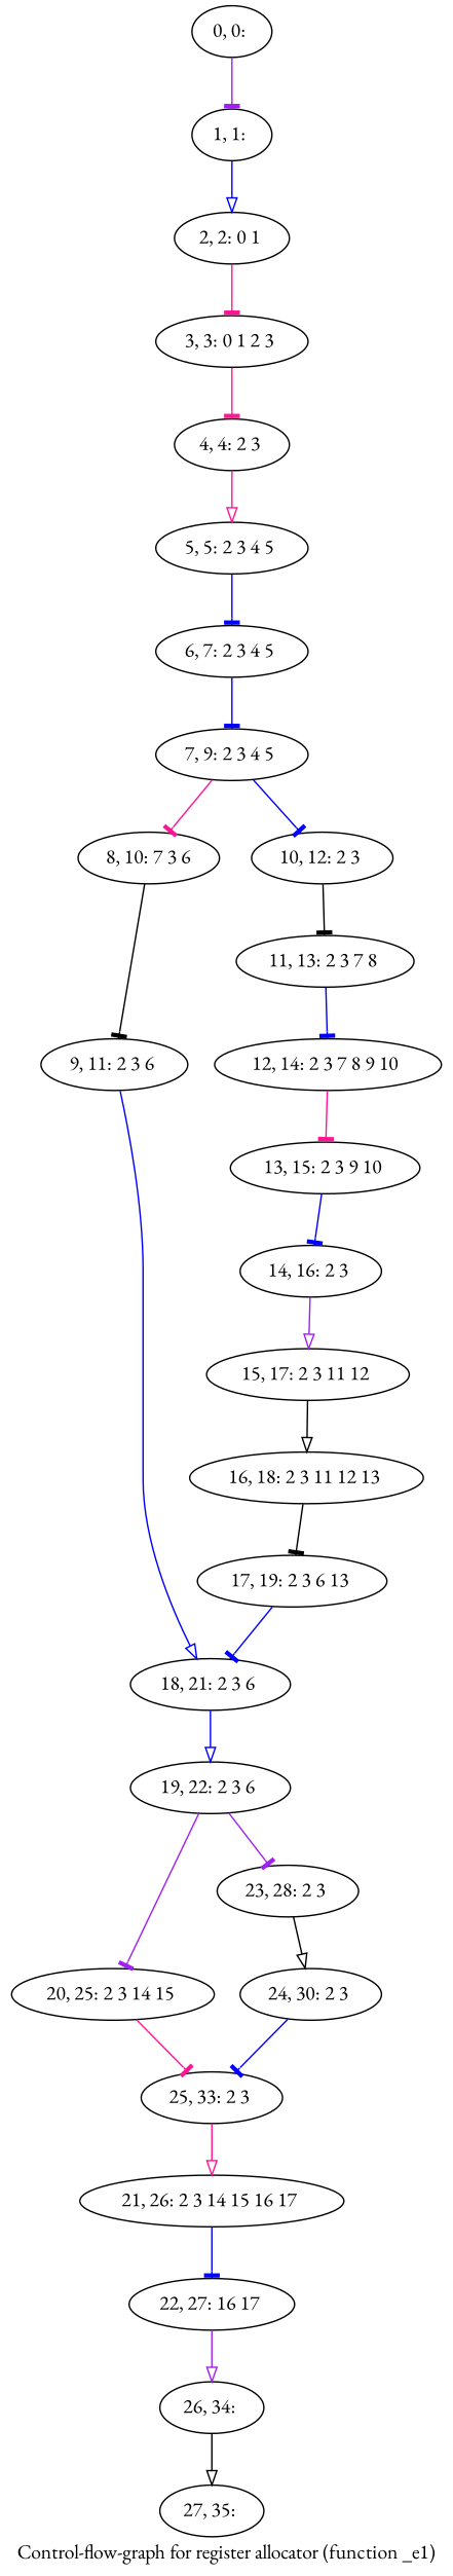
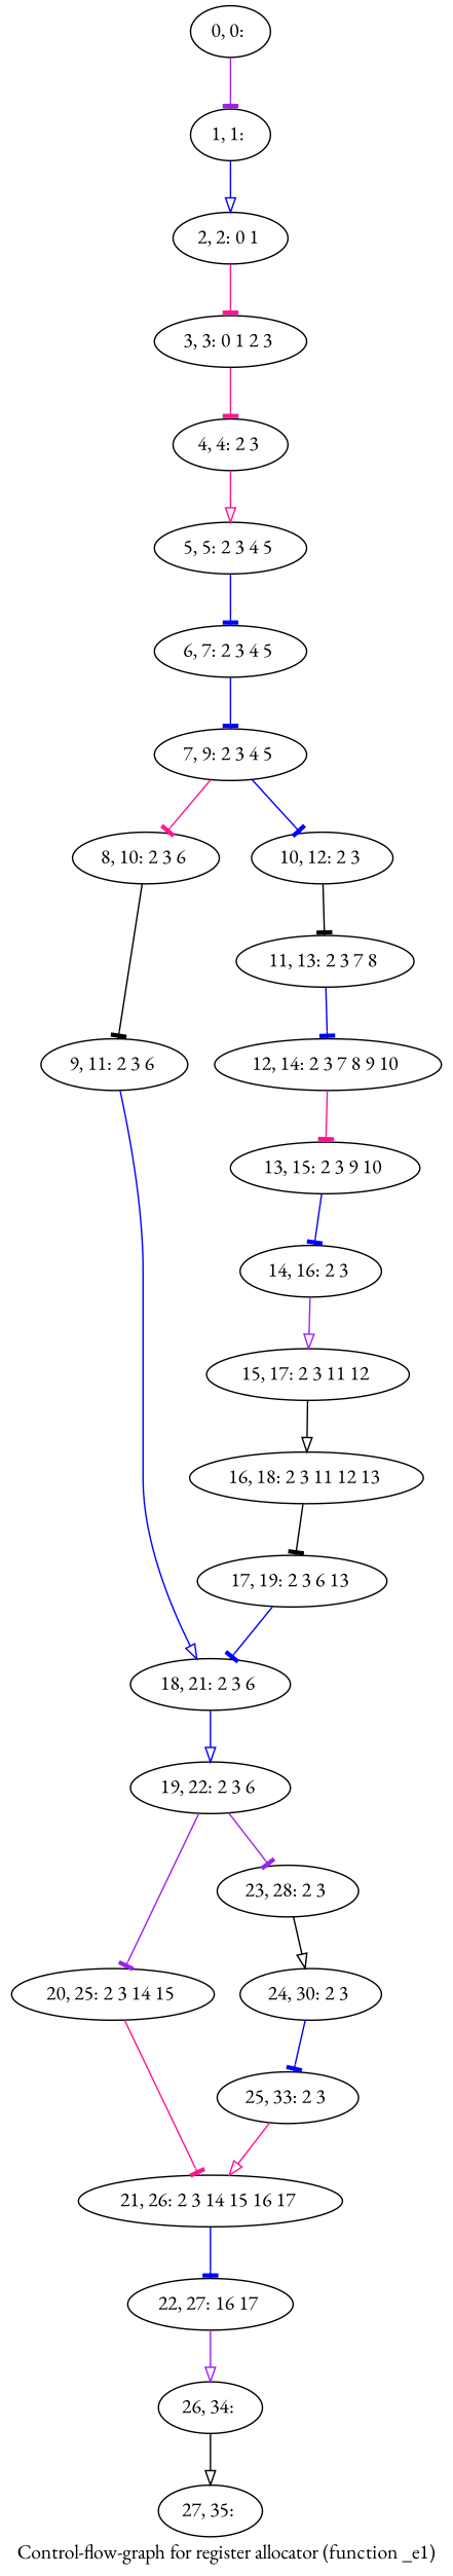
  digraph {
    fontname="EB Garamond"
    label="Control-flow-graph for register allocator (function _e1)"
    node [fontname="EB Garamond"]
    edge [arrowhead=tee color=blue fontname="EB Garamond"]
    n1 [label="0, 0: "]
    n2 [label="1, 1: "]
    n3 [label="2, 2: 0 1 "]
    n4 [label="3, 3: 0 1 2 3 "]
    n5 [label="4, 4: 2 3 "]
    n6 [label="5, 5: 2 3 4 5 "]
    n7 [label="6, 7: 2 3 4 5 "]
    n8 [label="7, 9: 2 3 4 5 "]
-   n9 [label="8, 10: 7 3 6"]
+   n9 [label="8, 10: 2 3 6 "]
    n10 [label="10, 12: 2 3 "]
    n11 [label="9, 11: 2 3 6 "]
    n12 [label="11, 13: 2 3 7 8 "]
    n13 [label="18, 21: 2 3 6 "]
    n14 [label="19, 22: 2 3 6 "]
    n15 [label="12, 14: 2 3 7 8 9 10 "]
    n16 [label="13, 15: 2 3 9 10 "]
    n17 [label="14, 16: 2 3 "]
    n18 [label="15, 17: 2 3 11 12 "]
    n19 [label="16, 18: 2 3 11 12 13 "]
    n20 [label="17, 19: 2 3 6 13 "]
    n21 [label="20, 25: 2 3 14 15 "]
    n22 [label="23, 28: 2 3 "]
    n23 [label="21, 26: 2 3 14 15 16 17 "]
    n24 [label="24, 30: 2 3 "]
    n25 [label="22, 27: 16 17 "]
    n26 [label="26, 34: "]
    n27 [label="27, 35: "]
    n28 [label="25, 33: 2 3 "]
    n1 -> n2 [color=purple]
    n2 -> n3 [arrowhead=onormal]
    n3 -> n4 [color=deeppink]
    n4 -> n5 [color=deeppink]
    n5 -> n6 [arrowhead=onormal color=deeppink]
    n6 -> n7
    n7 -> n8
    n8 -> n9 [color=deeppink]
    n8 -> n10
    n9 -> n11 [color=black]
    n10 -> n12 [color=black]
    n11 -> n13 [arrowhead=onormal]
    n12 -> n15
    n13 -> n14 [arrowhead=onormal]
    n14 -> n21 [color=purple]
    n14 -> n22 [color=purple]
    n15 -> n16 [color=deeppink]
    n16 -> n17
    n17 -> n18 [arrowhead=onormal color=purple]
    n18 -> n19 [arrowhead=onormal color=black]
    n19 -> n20 [color=black]
    n20 -> n13
-   n21 -> n28 [color=deeppink]
+   n21 -> n23 [color=deeppink]
    n22 -> n24 [arrowhead=onormal color=black]
    n23 -> n25
    n24 -> n28
    n25 -> n26 [arrowhead=onormal color=purple]
    n26 -> n27 [arrowhead=onormal color=black]
    n28 -> n23 [arrowhead=onormal color=deeppink]
  }
